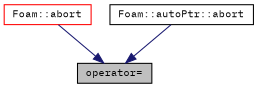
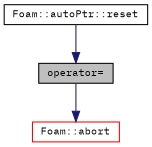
  digraph {
    fontname="IBM Plex Mono"
    rankdir=TB
    node [color=black fontname="IBM Plex Mono" fontsize=10 shape=record]
    edge [color=midnightblue fontname="IBM Plex Mono" fontsize=10 labelfontname=FreeSans labelfontsize=10 style=solid]
    n1 [fillcolor=grey75 fontcolor=black height=0.2 label="operator=" style=filled width=0.4]
    n2 [color=red height=0.2 label="Foam::abort" width=0.4]
-   n3 [height=0.2 label="Foam::autoPtr::abort" width=0.4]
-   n2 -> n1
+   n3 [height=0.2 label="Foam::autoPtr::reset" width=0.4]
+   n1 -> n2
    n3 -> n1
  }
